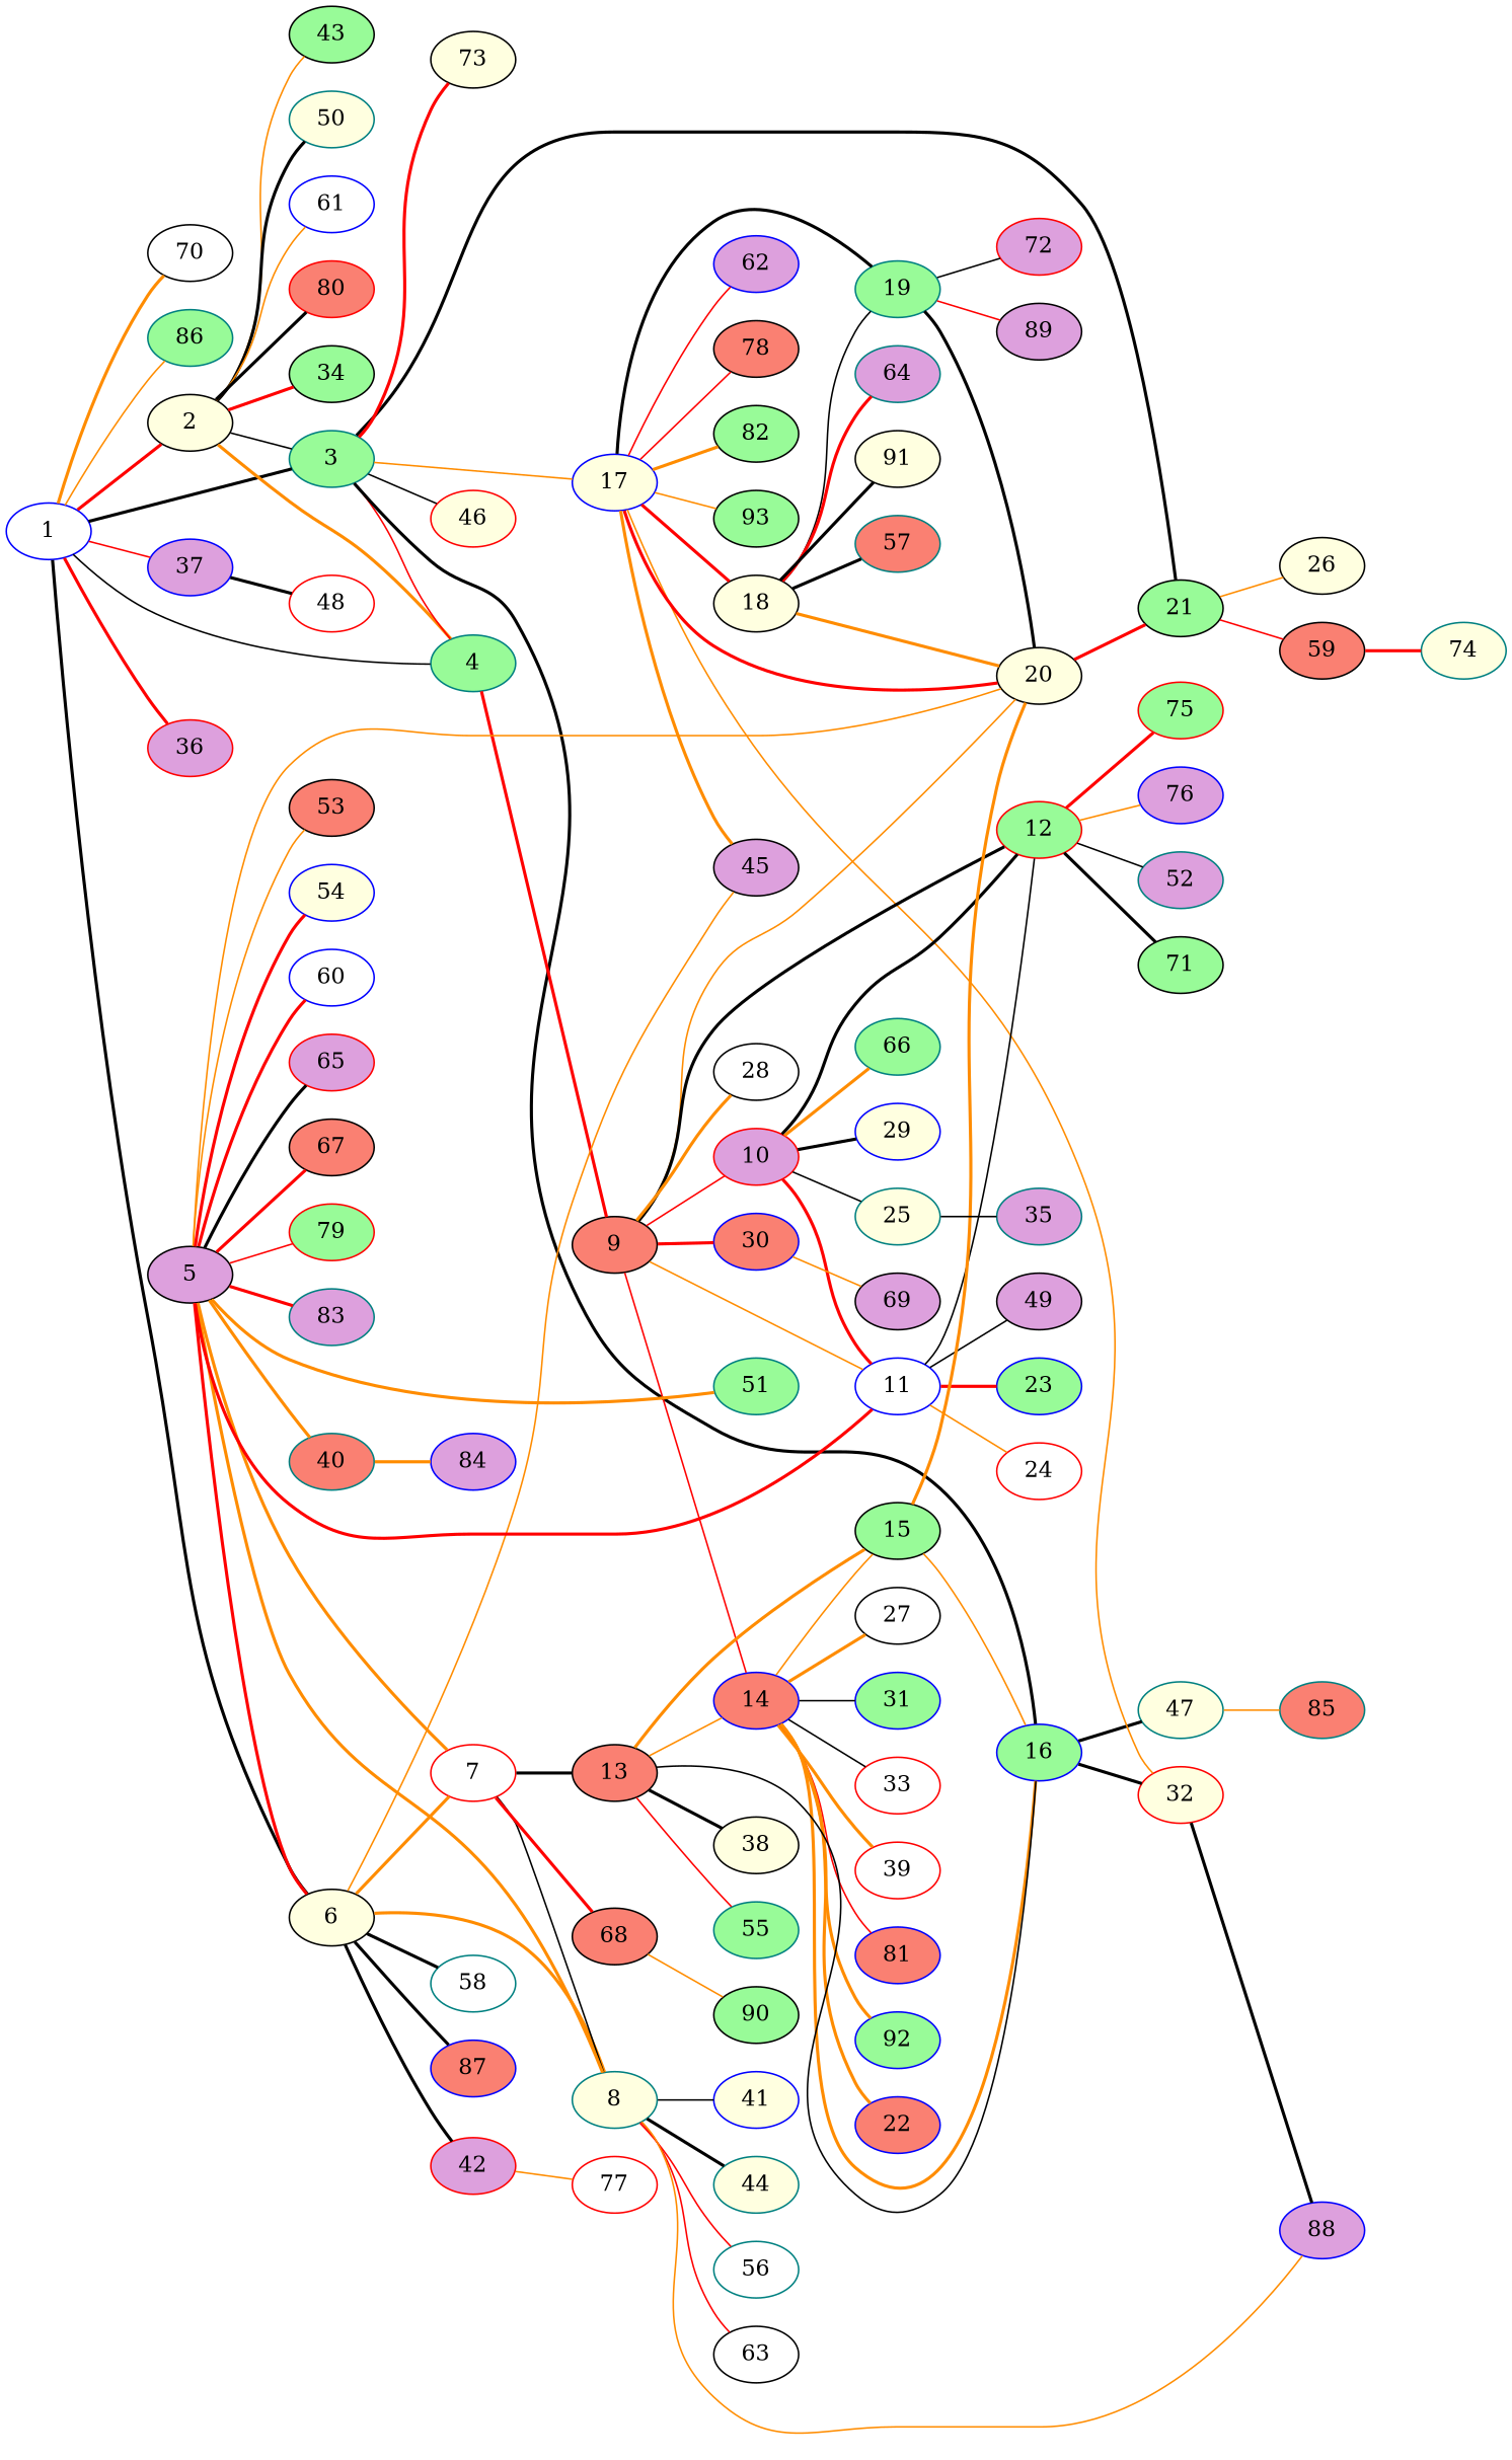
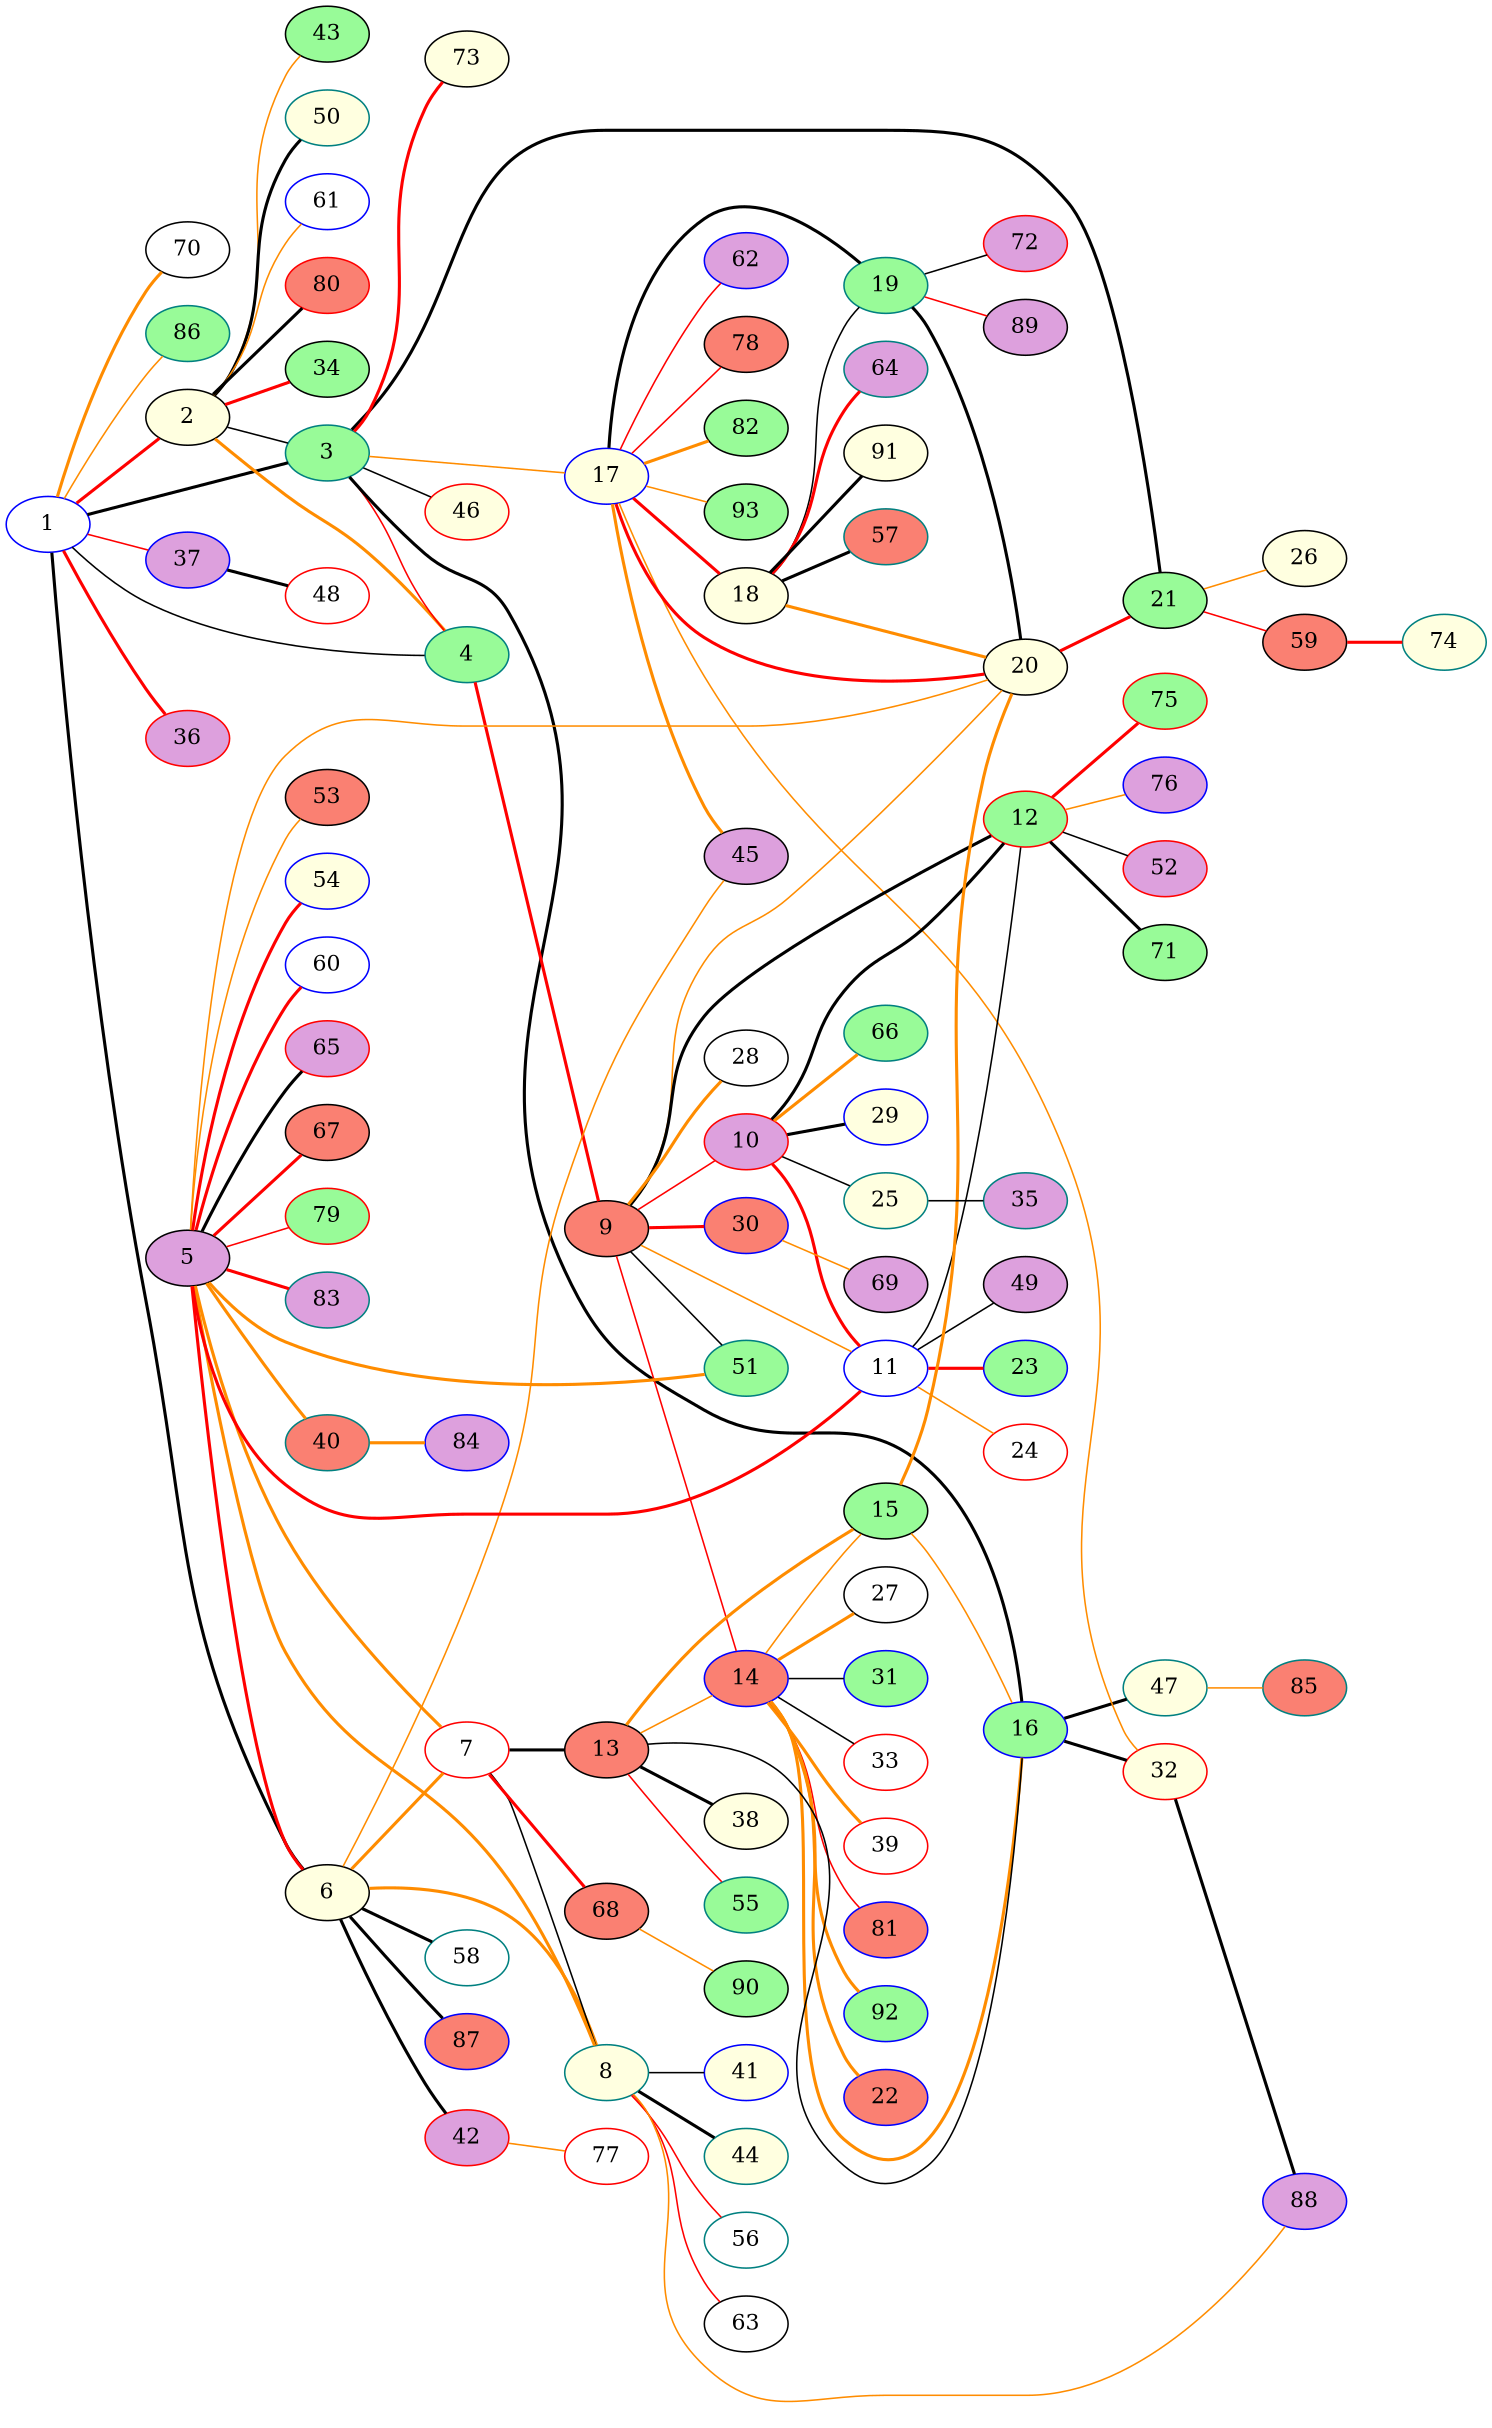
  graph {
    rankdir=LR
    node [color=black fillcolor=palegreen style=filled]
    edge [color=darkorange style=bold]
    1 [color=blue fillcolor=white]
    2 [fillcolor=lightyellow]
    3 [color=teal]
    4 [color=teal]
    6 [fillcolor=lightyellow]
    36 [color=red fillcolor=plum]
    37 [color=blue fillcolor=plum]
    70 [fillcolor=white]
    86 [color=teal]
    34
    43
    50 [color=teal fillcolor=lightyellow]
    61 [color=blue fillcolor=white]
    80 [color=red fillcolor=salmon]
    16 [color=blue]
    17 [color=blue fillcolor=lightyellow]
    21
    46 [color=red fillcolor=lightyellow]
    73 [fillcolor=lightyellow]
    9 [fillcolor=salmon]
    7 [color=red fillcolor=white]
    8 [color=teal fillcolor=lightyellow]
    42 [color=red fillcolor=plum]
    45 [fillcolor=plum]
    58 [color=teal fillcolor=white]
    87 [color=blue fillcolor=salmon]
    48 [color=red fillcolor=white]
    32 [color=red fillcolor=lightyellow]
    47 [color=teal fillcolor=lightyellow]
    20 [fillcolor=lightyellow]
    18 [fillcolor=lightyellow]
    19 [color=teal]
    62 [color=blue fillcolor=plum]
    78 [fillcolor=salmon]
    82
    93
    26 [fillcolor=lightyellow]
    59 [fillcolor=salmon]
    11 [color=blue fillcolor=white]
    51 [color=teal]
    10 [color=red fillcolor=plum]
    12 [color=red]
    14 [color=blue fillcolor=salmon]
    28 [fillcolor=white]
    30 [color=blue fillcolor=salmon]
    5 [fillcolor=plum]
    40 [color=teal fillcolor=salmon]
    53 [fillcolor=salmon]
    54 [color=blue fillcolor=lightyellow]
    60 [color=blue fillcolor=white]
    65 [color=red fillcolor=plum]
    67 [fillcolor=salmon]
    79 [color=red]
    83 [color=teal fillcolor=plum]
    13 [fillcolor=salmon]
    68 [fillcolor=salmon]
    41 [color=blue fillcolor=lightyellow]
    44 [color=teal fillcolor=lightyellow]
    56 [color=teal fillcolor=white]
    63 [fillcolor=white]
    88 [color=blue fillcolor=plum]
    23 [color=blue]
    24 [color=red fillcolor=white]
    49 [fillcolor=plum]
    84 [color=blue fillcolor=plum]
    77 [color=red fillcolor=white]
    15
    38 [fillcolor=lightyellow]
    55 [color=teal]
    90
    25 [color=teal fillcolor=lightyellow]
    29 [color=blue fillcolor=lightyellow]
    66 [color=teal]
-   52 [color=teal fillcolor=plum]
+   52 [color=red fillcolor=plum]
    71
    75 [color=red]
    76 [color=blue fillcolor=plum]
    22 [color=blue fillcolor=salmon]
    27 [fillcolor=white]
    31 [color=blue]
    33 [color=red fillcolor=white]
    39 [color=red fillcolor=white]
    81 [color=blue fillcolor=salmon]
    92 [color=blue]
    69 [fillcolor=plum]
    35 [color=teal fillcolor=plum]
    85 [color=teal fillcolor=salmon]
    57 [color=teal fillcolor=salmon]
    64 [color=teal fillcolor=plum]
    91 [fillcolor=lightyellow]
    72 [color=red fillcolor=plum]
    89 [fillcolor=plum]
    74 [color=teal fillcolor=lightyellow]
    1 -- 2 [color=red]
    1 -- 3 [color=black]
    1 -- 4 [color=black style=solid]
    1 -- 6 [color=black]
    1 -- 36 [color=red]
    1 -- 37 [color=red style=solid]
    1 -- 70
    1 -- 86 [style=solid]
    2 -- 3 [color=black style=solid]
    2 -- 4
    2 -- 34 [color=red]
    2 -- 43 [style=solid]
    2 -- 50 [color=black]
    2 -- 61 [style=solid]
    2 -- 80 [color=black]
    3 -- 4 [color=red style=solid]
    3 -- 16 [color=black]
    3 -- 17 [style=solid]
    3 -- 21 [color=black]
    3 -- 46 [color=black style=solid]
    3 -- 73 [color=red]
    4 -- 9 [color=red]
    6 -- 7
    6 -- 8
    6 -- 42 [color=black]
    6 -- 45 [style=solid]
    6 -- 58 [color=black]
    6 -- 87 [color=black]
    37 -- 48 [color=black]
    16 -- 32 [color=black]
    16 -- 47 [color=black]
    17 -- 45
    17 -- 32 [style=solid]
    17 -- 20 [color=red]
    17 -- 18 [color=red]
    17 -- 19 [color=black]
    17 -- 62 [color=red style=solid]
    17 -- 78 [color=red style=solid]
    17 -- 82
    17 -- 93 [style=solid]
    21 -- 26 [style=solid]
    21 -- 59 [color=red style=solid]
    9 -- 20 [style=solid]
    9 -- 11 [style=solid]
+   9 -- 51 [color=black style=solid]
    9 -- 10 [color=red style=solid]
    9 -- 12 [color=black]
    9 -- 14 [color=red style=solid]
    9 -- 28
    9 -- 30 [color=red]
    7 -- 8 [color=black style=solid]
    7 -- 13 [color=black]
    7 -- 68 [color=red]
    8 -- 41 [color=black style=solid]
    8 -- 44 [color=black]
    8 -- 56 [color=red style=solid]
    8 -- 63 [color=red style=solid]
    8 -- 88 [style=solid]
    42 -- 77 [style=solid]
    32 -- 88 [color=black]
    47 -- 85 [style=solid]
    20 -- 21 [color=red]
    18 -- 20
    18 -- 19 [color=black style=solid]
    18 -- 57 [color=black]
    18 -- 64 [color=red]
    18 -- 91 [color=black]
    19 -- 20 [color=black]
    19 -- 72 [color=black style=solid]
    19 -- 89 [color=red style=solid]
    59 -- 74 [color=red]
    11 -- 12 [color=black style=solid]
    11 -- 23 [color=red]
    11 -- 24 [style=solid]
    11 -- 49 [color=black style=solid]
    10 -- 11 [color=red]
    10 -- 12 [color=black]
    10 -- 25 [color=black style=solid]
    10 -- 29 [color=black]
    10 -- 66
    12 -- 52 [color=black style=solid]
    12 -- 71 [color=black]
    12 -- 75 [color=red]
    12 -- 76 [style=solid]
    14 -- 16
    14 -- 15 [style=solid]
    14 -- 22
    14 -- 27
    14 -- 31 [color=black style=solid]
    14 -- 33 [color=black style=solid]
    14 -- 39
    14 -- 81 [color=red style=solid]
    14 -- 92
    30 -- 69 [style=solid]
    5 -- 6 [color=red]
    5 -- 7
    5 -- 8
    5 -- 20 [style=solid]
    5 -- 11 [color=red]
    5 -- 51
    5 -- 40
    5 -- 53 [style=solid]
    5 -- 54 [color=red]
    5 -- 60 [color=red]
    5 -- 65 [color=black]
    5 -- 67 [color=red]
    5 -- 79 [color=red style=solid]
    5 -- 83 [color=red]
    40 -- 84
    13 -- 16 [color=black style=solid]
    13 -- 14 [style=solid]
    13 -- 15
    13 -- 38 [color=black]
    13 -- 55 [color=red style=solid]
    68 -- 90 [style=solid]
    15 -- 16 [style=solid]
    15 -- 20
    25 -- 35 [color=black style=solid]
  }
